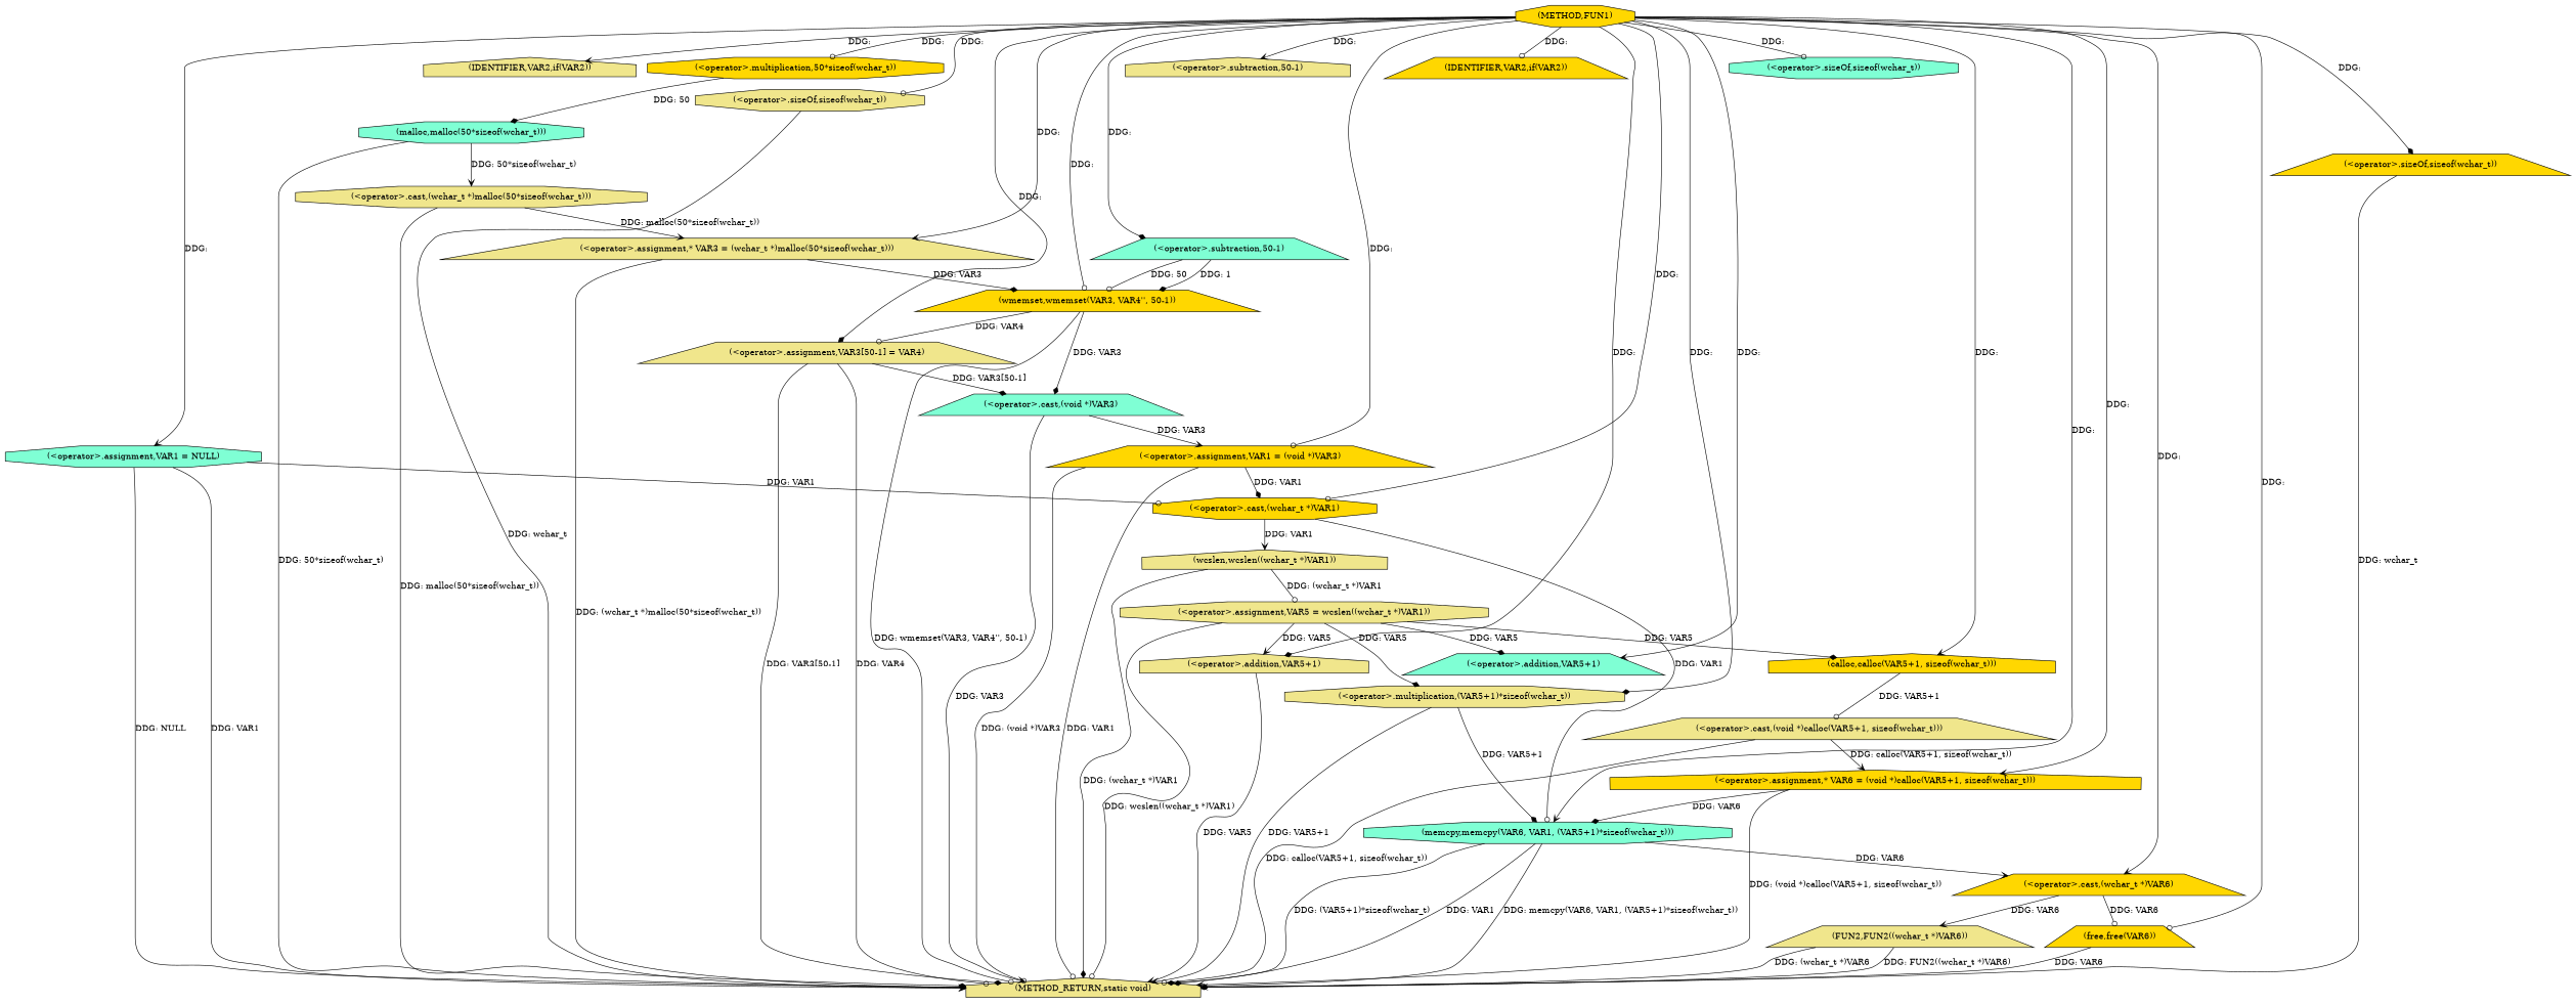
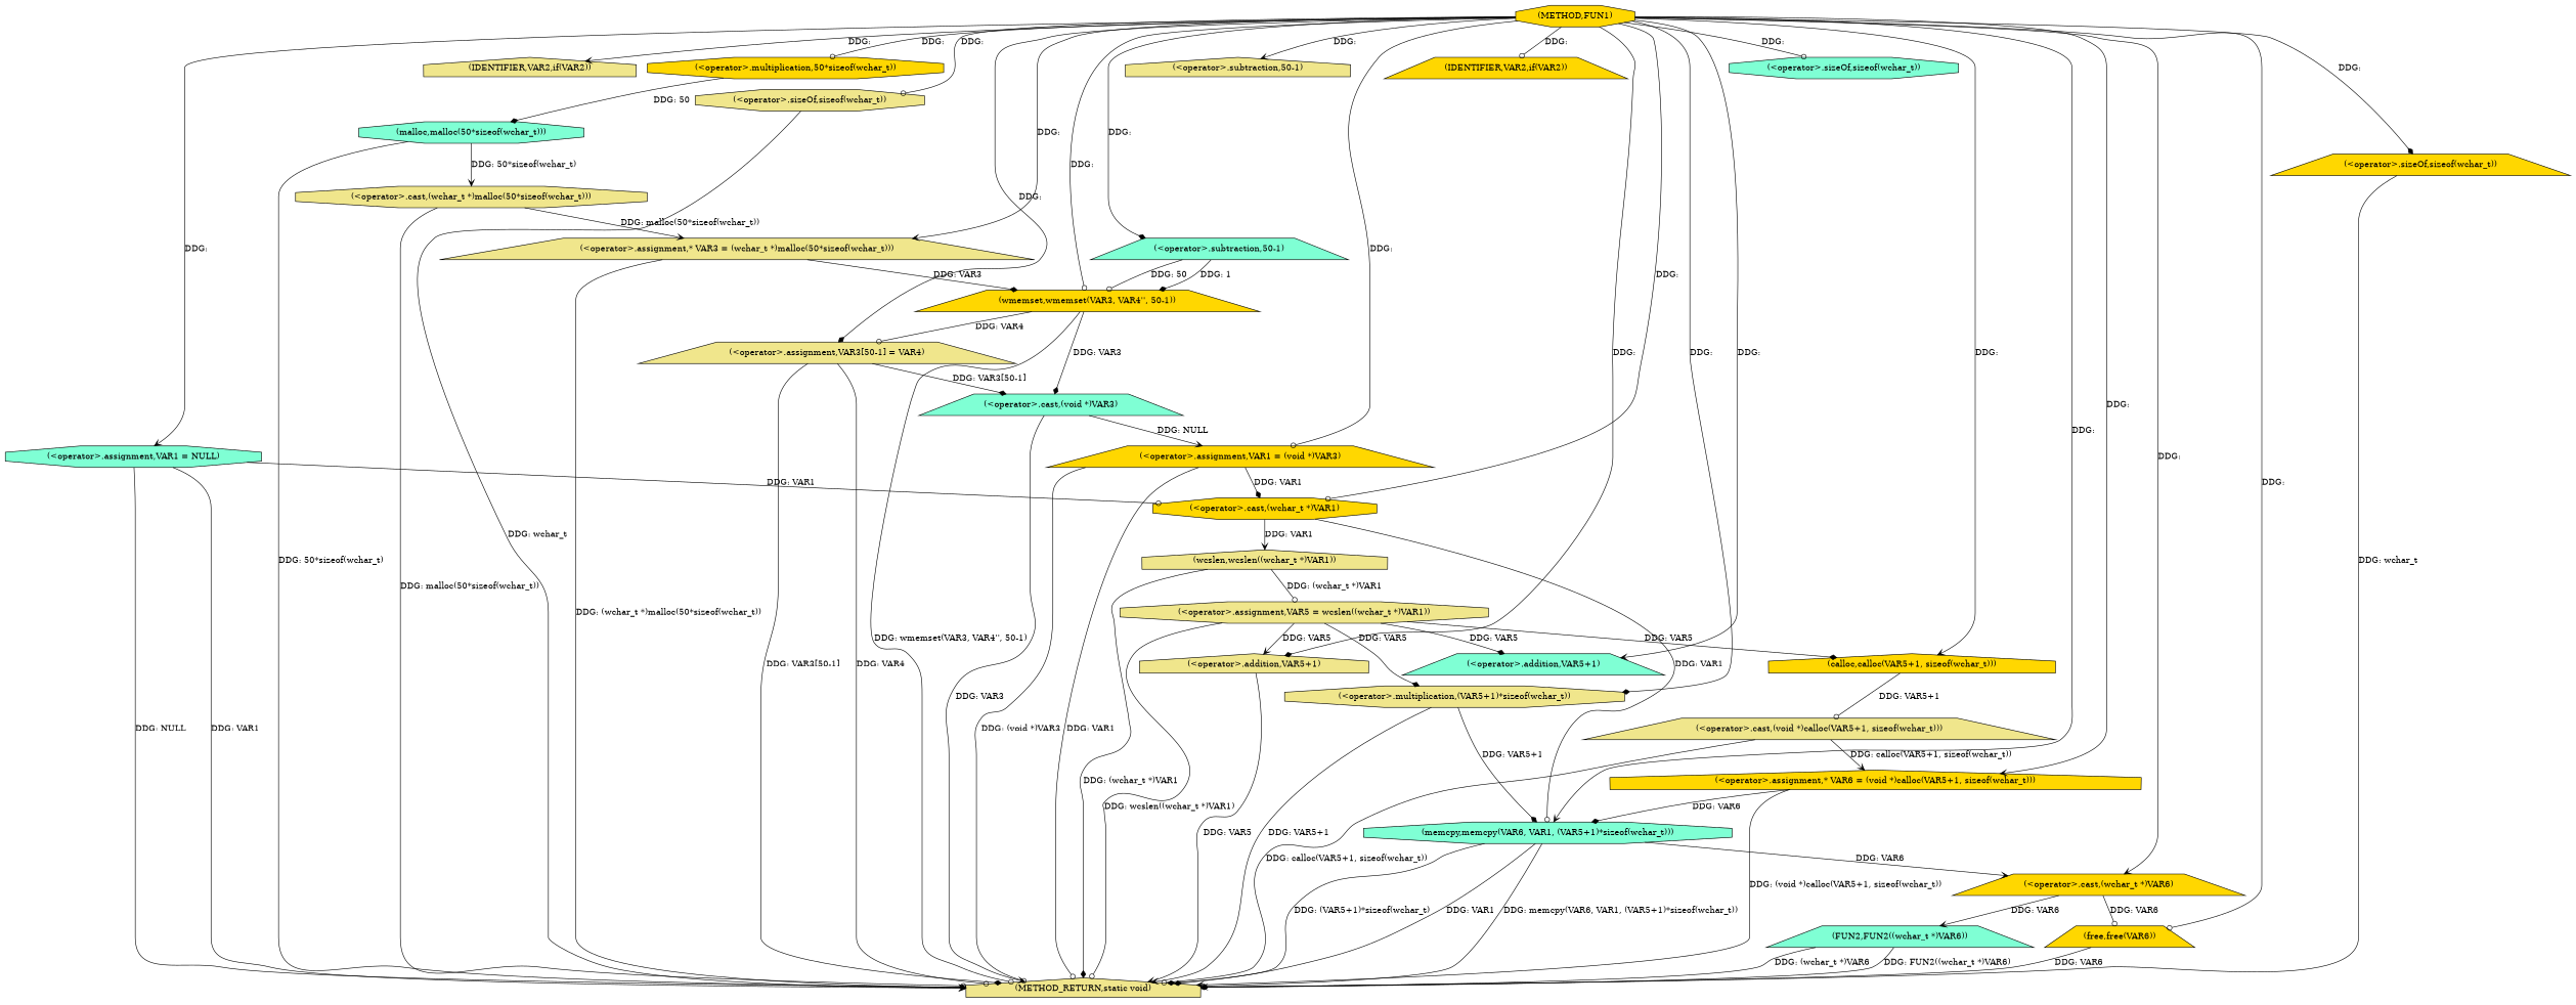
  digraph {
    node [fillcolor=khaki shape=trapezium style=filled]
    edge [arrowhead=vee]
    n1 [fillcolor=gold label="(METHOD,FUN1)" shape=octagon]
    n2 [fillcolor=aquamarine label="(<operator>.assignment,VAR1 = NULL)" shape=octagon]
    n3 [label="(IDENTIFIER,VAR2,if(VAR2))" shape=house]
    n4 [label="(<operator>.assignment,* VAR3 = (wchar_t *)malloc(50*sizeof(wchar_t)))"]
    n5 [fillcolor=gold label="(<operator>.multiplication,50*sizeof(wchar_t))" shape=octagon]
    n6 [label="(<operator>.sizeOf,sizeof(wchar_t))" shape=octagon]
    n7 [fillcolor=gold label="(wmemset,wmemset(VAR3, VAR4'', 50-1))"]
    n8 [fillcolor=aquamarine label="(<operator>.subtraction,50-1)"]
    n9 [label="(<operator>.assignment,VAR3[50-1] = VAR4)"]
    n10 [label="(<operator>.subtraction,50-1)" shape=house]
    n11 [fillcolor=gold label="(<operator>.assignment,VAR1 = (void *)VAR3)"]
    n12 [fillcolor=gold label="(IDENTIFIER,VAR2,if(VAR2))"]
    n13 [fillcolor=gold label="(<operator>.cast,(wchar_t *)VAR1)" shape=octagon]
    n14 [fillcolor=gold label="(<operator>.assignment,* VAR6 = (void *)calloc(VAR5+1, sizeof(wchar_t)))" shape=house]
    n15 [fillcolor=gold label="(calloc,calloc(VAR5+1, sizeof(wchar_t)))" shape=house]
    n16 [fillcolor=aquamarine label="(<operator>.addition,VAR5+1)"]
    n17 [fillcolor=aquamarine label="(<operator>.sizeOf,sizeof(wchar_t))" shape=octagon]
    n18 [fillcolor=aquamarine label="(memcpy,memcpy(VAR6, VAR1, (VAR5+1)*sizeof(wchar_t)))" shape=octagon]
    n19 [label="(<operator>.multiplication,(VAR5+1)*sizeof(wchar_t))" shape=octagon]
    n20 [label="(<operator>.addition,VAR5+1)" shape=house]
    n21 [fillcolor=gold label="(<operator>.sizeOf,sizeof(wchar_t))"]
    n22 [fillcolor=gold label="(<operator>.cast,(wchar_t *)VAR6)"]
    n23 [fillcolor=gold label="(free,free(VAR6))"]
    n24 [label="(METHOD_RETURN,static void)" shape=house]
    n25 [fillcolor=aquamarine label="(malloc,malloc(50*sizeof(wchar_t)))" shape=octagon]
    n26 [fillcolor=aquamarine label="(<operator>.cast,(void *)VAR3)"]
    n27 [label="(<operator>.assignment,VAR5 = wcslen((wchar_t *)VAR1))" shape=octagon]
    n28 [label="(wcslen,wcslen((wchar_t *)VAR1))" shape=house]
    n29 [label="(<operator>.cast,(void *)calloc(VAR5+1, sizeof(wchar_t)))"]
-   n30 [label="(FUN2,FUN2((wchar_t *)VAR6))"]
+   n30 [fillcolor=aquamarine label="(FUN2,FUN2((wchar_t *)VAR6))"]
    n31 [label="(<operator>.cast,(wchar_t *)malloc(50*sizeof(wchar_t)))" shape=octagon]
    n1 -> n2 [label="DDG: "]
    n1 -> n3 [label="DDG: "]
    n1 -> n4 [label="DDG: "]
    n1 -> n5 [arrowhead=odot label="DDG: "]
    n1 -> n6 [arrowhead=odot label="DDG: "]
    n1 -> n7 [arrowhead=odot label="DDG: "]
    n1 -> n8 [arrowhead=diamond label="DDG: "]
    n1 -> n9 [arrowhead=diamond label="DDG: "]
    n1 -> n10 [label="DDG: "]
    n1 -> n11 [arrowhead=odot label="DDG: "]
    n1 -> n12 [arrowhead=odot label="DDG: "]
    n1 -> n13 [arrowhead=odot label="DDG: "]
    n1 -> n14 [label="DDG: "]
    n1 -> n15 [label="DDG: "]
    n1 -> n16 [label="DDG: "]
    n1 -> n17 [arrowhead=odot label="DDG: "]
    n1 -> n18 [label="DDG: "]
    n1 -> n19 [arrowhead=diamond label="DDG: "]
    n1 -> n20 [arrowhead=diamond label="DDG: "]
    n1 -> n21 [arrowhead=diamond label="DDG: "]
    n1 -> n22 [label="DDG: "]
    n1 -> n23 [arrowhead=odot label="DDG: "]
    n2 -> n13 [arrowhead=odot label="DDG: VAR1"]
    n2 -> n24 [label="DDG: VAR1"]
    n2 -> n24 [arrowhead=odot label="DDG: NULL"]
    n4 -> n7 [arrowhead=diamond label="DDG: VAR3"]
    n4 -> n24 [label="DDG: (wchar_t *)malloc(50*sizeof(wchar_t))"]
    n5 -> n25 [arrowhead=diamond label="DDG: 50"]
    n6 -> n24 [label="DDG: wchar_t"]
    n7 -> n9 [arrowhead=odot label="DDG: VAR4"]
    n7 -> n24 [arrowhead=odot label="DDG: wmemset(VAR3, VAR4'', 50-1)"]
    n7 -> n26 [arrowhead=diamond label="DDG: VAR3"]
    n8 -> n7 [arrowhead=odot label="DDG: 50"]
    n8 -> n7 [arrowhead=diamond label="DDG: 1"]
    n9 -> n24 [arrowhead=odot label="DDG: VAR4"]
    n9 -> n24 [arrowhead=diamond label="DDG: VAR3[50-1]"]
    n9 -> n26 [arrowhead=diamond label="DDG: VAR3[50-1]"]
    n11 -> n13 [arrowhead=diamond label="DDG: VAR1"]
    n11 -> n24 [arrowhead=odot label="DDG: VAR1"]
    n11 -> n24 [arrowhead=odot label="DDG: (void *)VAR3"]
    n13 -> n18 [arrowhead=odot label="DDG: VAR1"]
    n13 -> n28 [label="DDG: VAR1"]
    n14 -> n18 [arrowhead=diamond label="DDG: VAR6"]
    n14 -> n24 [label="DDG: (void *)calloc(VAR5+1, sizeof(wchar_t))"]
    n15 -> n29 [arrowhead=odot label="DDG: VAR5+1"]
    n18 -> n22 [label="DDG: VAR6"]
    n18 -> n24 [arrowhead=odot label="DDG: memcpy(VAR6, VAR1, (VAR5+1)*sizeof(wchar_t))"]
    n18 -> n24 [arrowhead=diamond label="DDG: (VAR5+1)*sizeof(wchar_t)"]
    n18 -> n24 [arrowhead=diamond label="DDG: VAR1"]
    n19 -> n18 [arrowhead=diamond label="DDG: VAR5+1"]
    n19 -> n24 [label="DDG: VAR5+1"]
    n20 -> n24 [label="DDG: VAR5"]
    n21 -> n24 [arrowhead=odot label="DDG: wchar_t"]
    n22 -> n23 [arrowhead=odot label="DDG: VAR6"]
    n22 -> n30 [label="DDG: VAR6"]
    n23 -> n24 [label="DDG: VAR6"]
    n25 -> n24 [arrowhead=diamond label="DDG: 50*sizeof(wchar_t)"]
    n25 -> n31 [label="DDG: 50*sizeof(wchar_t)"]
-   n26 -> n11 [label="DDG: VAR3"]
+   n26 -> n11 [label="DDG: NULL"]
    n26 -> n24 [label="DDG: VAR3"]
    n27 -> n15 [arrowhead=diamond label="DDG: VAR5"]
    n27 -> n16 [arrowhead=diamond label="DDG: VAR5"]
    n27 -> n19 [arrowhead=diamond label="DDG: VAR5"]
    n27 -> n20 [label="DDG: VAR5"]
    n27 -> n24 [arrowhead=odot label="DDG: wcslen((wchar_t *)VAR1)"]
    n28 -> n24 [arrowhead=diamond label="DDG: (wchar_t *)VAR1"]
    n28 -> n27 [arrowhead=odot label="DDG: (wchar_t *)VAR1"]
    n29 -> n14 [label="DDG: calloc(VAR5+1, sizeof(wchar_t))"]
    n29 -> n24 [arrowhead=odot label="DDG: calloc(VAR5+1, sizeof(wchar_t))"]
    n30 -> n24 [arrowhead=diamond label="DDG: FUN2((wchar_t *)VAR6)"]
    n30 -> n24 [arrowhead=diamond label="DDG: (wchar_t *)VAR6"]
    n31 -> n4 [label="DDG: malloc(50*sizeof(wchar_t))"]
-   n31 -> n24 [arrowhead=diamond label="DDG: malloc(50*sizeof(wchar_t))"]
+   n31 -> n24 [arrowhead=odot label="DDG: malloc(50*sizeof(wchar_t))"]
  }
